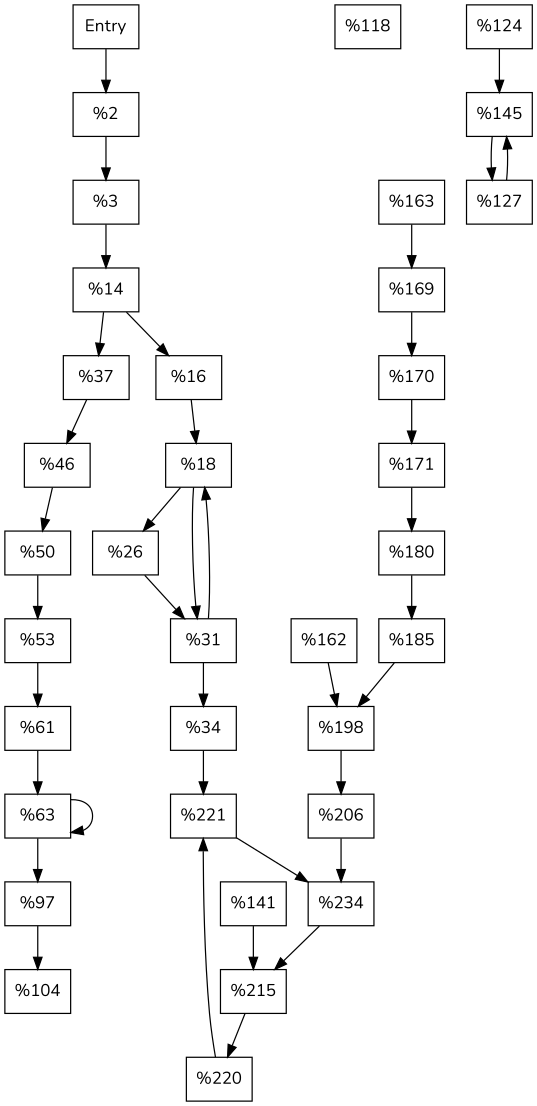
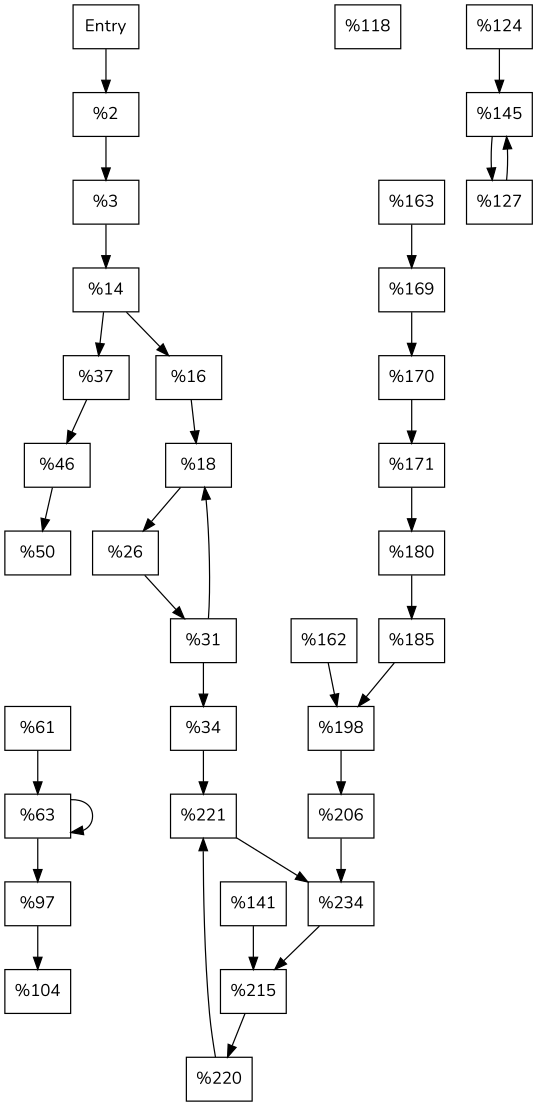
  digraph {
    fontname=Nunito
    rankdir=TB
    node [fontname=Nunito shape=box]
    edge [fontname=Nunito]
    n1 [label=Entry]
    n2 [label="%2"]
    n3 [label="%3"]
    n4 [label="%14"]
    n5 [label="%16"]
    n6 [label="%37"]
    n7 [label="%18"]
    n8 [label="%46"]
    n9 [label="%26"]
    n10 [label="%31"]
    n11 [label="%34"]
    n12 [label="%221"]
    n13 [label="%234"]
    n14 [label="%50"]
-   n15 [label="%53"]
    n16 [label="%61"]
    n17 [label="%63"]
    n18 [label="%97"]
    n19 [label="%104"]
    n20 [label="%118"]
    n21 [label="%124"]
    n22 [label="%145"]
    n23 [label="%127"]
    n24 [label="%141"]
    n25 [label="%215"]
    n26 [label="%220"]
    n27 [label="%162"]
    n28 [label="%198"]
    n29 [label="%206"]
    n30 [label="%163"]
    n31 [label="%169"]
    n32 [label="%170"]
    n33 [label="%171"]
    n34 [label="%180"]
    n35 [label="%185"]
    n1 -> n2
    n2 -> n3
    n3 -> n4
    n4 -> n5
    n4 -> n6
    n5 -> n7
    n6 -> n8
    n7 -> n9
-   n7 -> n10
    n8 -> n14
    n9 -> n10
    n10 -> n7
    n10 -> n11
    n11 -> n12
    n12 -> n13
    n13 -> n25
-   n14 -> n15
-   n15 -> n16
    n16 -> n17
    n17 -> n17
    n17 -> n18
    n18 -> n19
    n21 -> n22
    n22 -> n23
    n23 -> n22
    n24 -> n25
    n25 -> n26
    n26 -> n12
    n27 -> n28
    n28 -> n29
    n29 -> n13
    n30 -> n31
    n31 -> n32
    n32 -> n33
    n33 -> n34
    n34 -> n35
    n35 -> n28
  }
